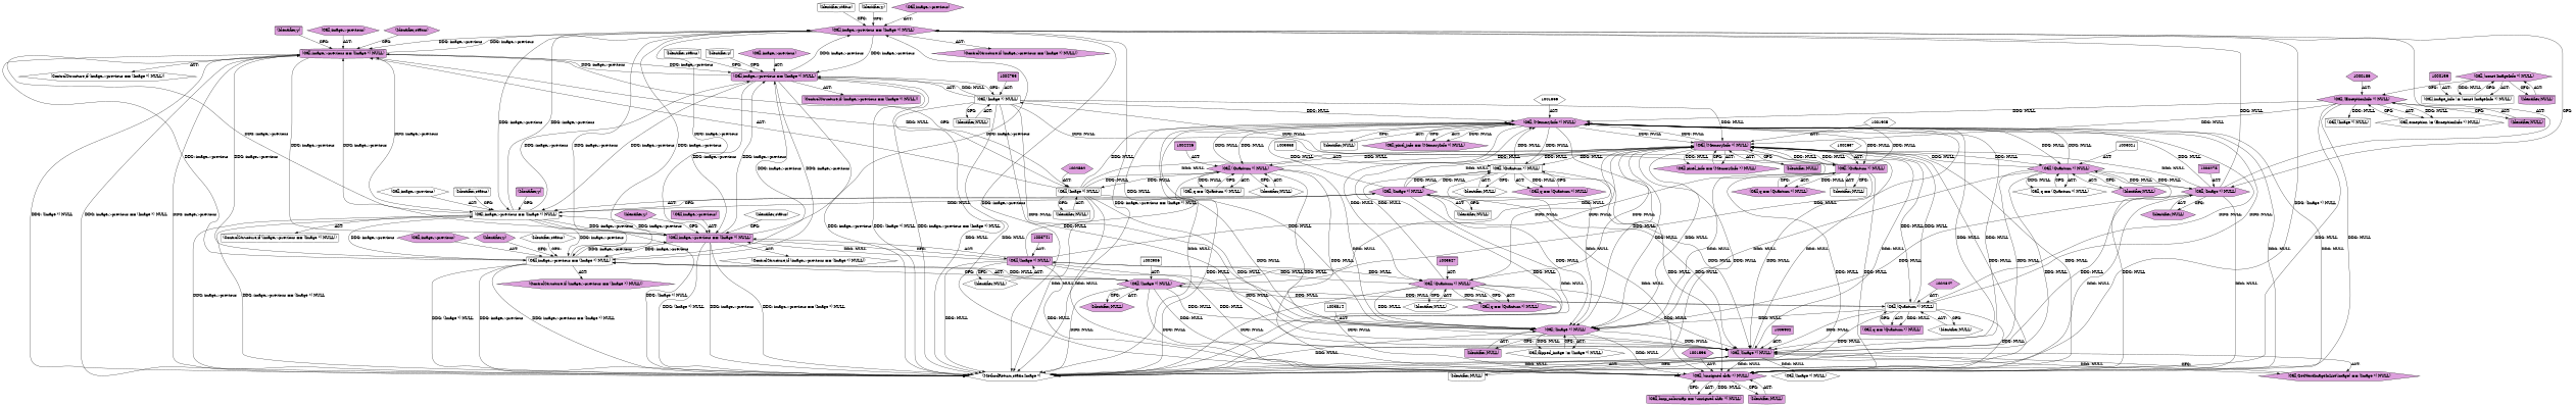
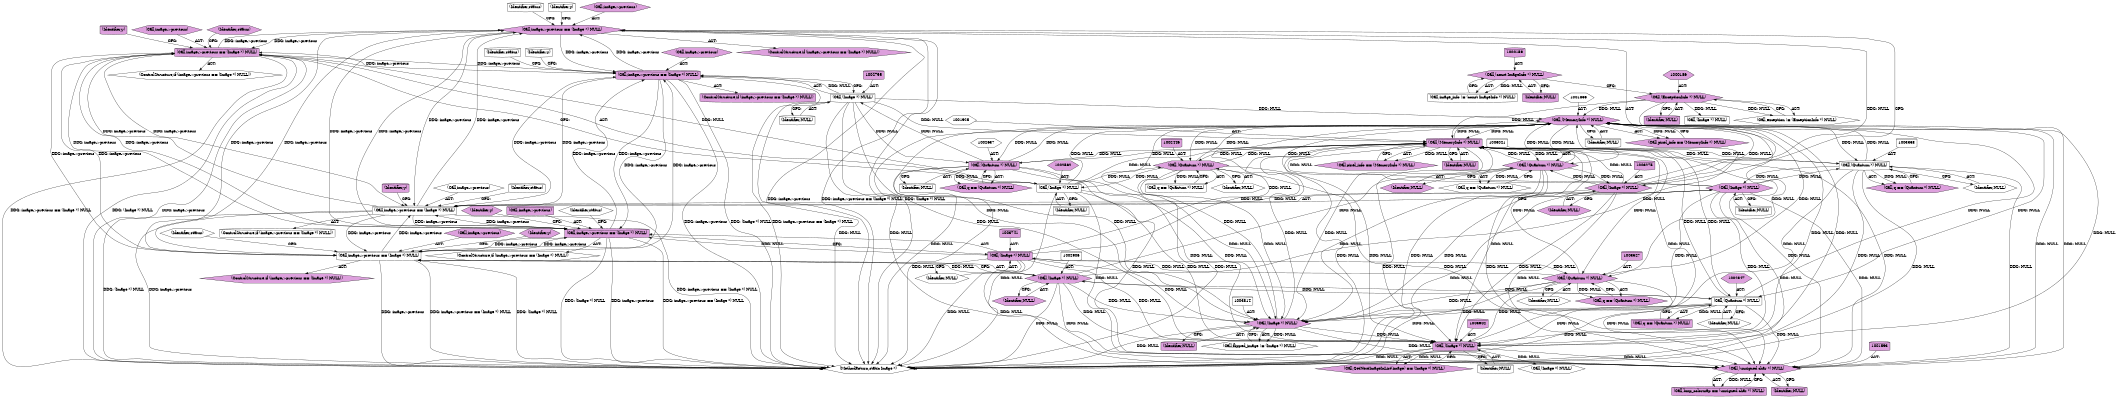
  digraph {
    node [fillcolor=plum shape=hexagon style=filled]
    n1 [label="(Call,image->previous == (Image *) NULL)"]
    n2 [label="(Call,image->previous == (Image *) NULL)" shape=cylinder]
    n3 [label="(Call,image->previous == (Image *) NULL)" shape=cylinder]
    n4 [fillcolor=white label="(Call,image->previous == (Image *) NULL)" shape=cylinder]
    n5 [fillcolor=white label="(Call,image->previous == (Image *) NULL)" shape=cylinder]
    n6 [label="(Call,image->previous == (Image *) NULL)" shape=cylinder]
    n7 [label="(Call,(Image *) NULL)"]
    n8 [label="(ControlStructure,if (image->previous == (Image *) NULL))"]
    n9 [fillcolor=white label="(MethodReturn,static Image *)"]
    n10 [fillcolor=white label="(Call,(Image *) NULL)" shape=cylinder]
    n11 [fillcolor=white label="(ControlStructure,if (image->previous == (Image *) NULL))"]
    n12 [fillcolor=white label="(Call,(Image *) NULL)" shape=cylinder]
    n13 [label="(ControlStructure,if (image->previous == (Image *) NULL))" shape=cylinder]
    n14 [label="(Call,(Image *) NULL)"]
    n15 [fillcolor=white label="(ControlStructure,if (image->previous == (Image *) NULL))" shape=cylinder]
    n16 [label="(Call,(Image *) NULL)"]
    n17 [label="(ControlStructure,if (image->previous == (Image *) NULL))"]
    n18 [label="(Call,(Image *) NULL)" shape=cylinder]
    n19 [fillcolor=white label="(ControlStructure,if (image->previous == (Image *) NULL))"]
    n20 [label="(Call,(MemoryInfo *) NULL)"]
    n21 [label="(Call,(MemoryInfo *) NULL)" shape=cylinder]
    n22 [label="(Call,(unsigned char *) NULL)"]
    n23 [label="(Call,(Image *) NULL)"]
    n24 [label="(Call,(Image *) NULL)" shape=cylinder]
    n25 [label="(Call,(Quantum *) NULL)"]
    n26 [label="(Identifier,NULL)"]
    n27 [label="(Call,(Quantum *) NULL)"]
    n28 [fillcolor=white label="(Identifier,NULL)" shape=cylinder]
    n29 [label="(Call,(Quantum *) NULL)" shape=cylinder]
    n30 [fillcolor=white label="(Identifier,NULL)" shape=cylinder]
    n31 [fillcolor=white label="(Call,(Quantum *) NULL)" shape=cylinder]
    n32 [fillcolor=white label="(Identifier,NULL)" shape=cylinder]
    n33 [fillcolor=white label="(Call,(Quantum *) NULL)" shape=cylinder]
    n34 [label="(Identifier,NULL)"]
    n35 [label="(Call,(Quantum *) NULL)"]
    n36 [fillcolor=white label="(Identifier,NULL)"]
    n37 [fillcolor=white label="(Identifier,NULL)"]
    n38 [label="(Call,q == (Quantum *) NULL)"]
    n39 [fillcolor=white label="(Identifier,NULL)" shape=cylinder]
    n40 [label="(Call,pixel_info == (MemoryInfo *) NULL)"]
    n41 [label="(Call,pixel_info == (MemoryInfo *) NULL)"]
    n42 [label="(Identifier,NULL)" shape=cylinder]
    n43 [label="(Call,bmp_colormap == (unsigned char *) NULL)" shape=cylinder]
    n44 [label="(Identifier,NULL)" shape=cylinder]
    n45 [fillcolor=white label="(Call,flipped_image != (Image *) NULL)"]
    n46 [label="(Identifier,NULL)" shape=cylinder]
    n47 [label="(Call,GetNextImageInList(image) == (Image *) NULL)"]
    n48 [fillcolor=white label="(Call,(Image *) NULL)"]
    n49 [fillcolor=white label="(Identifier,NULL)" shape=cylinder]
    n50 [fillcolor=white label="(Call,q == (Quantum *) NULL)" shape=cylinder]
    n51 [fillcolor=white label="(Identifier,NULL)"]
    n52 [fillcolor=white label="(Identifier,NULL)"]
    n53 [label="(Call,q == (Quantum *) NULL)" shape=cylinder]
    n54 [label="(Call,q == (Quantum *) NULL)"]
    n55 [fillcolor=white label="(Identifier,NULL)"]
    n56 [label="(Identifier,NULL)"]
    n57 [fillcolor=white label="(Call,q == (Quantum *) NULL)"]
    n58 [fillcolor=white label="(Identifier,NULL)" shape=cylinder]
    n59 [label="(Call,q == (Quantum *) NULL)"]
    n60 [label="(Call,(ExceptionInfo *) NULL)"]
    n61 [label="(Identifier,NULL)" shape=cylinder]
    n62 [fillcolor=white label="(Call,(Image *) NULL)" shape=cylinder]
    n63 [fillcolor=white label="(Call,exception != (ExceptionInfo *) NULL)"]
    n64 [label="(Call,(const ImageInfo *) NULL)"]
    n65 [fillcolor=white label="(Call,image_info != (const ImageInfo *) NULL)" shape=cylinder]
    n66 [label="(Identifier,NULL)" shape=cylinder]
    n67 [label="(Identifier,y)"]
    n68 [fillcolor=white label="(Identifier,status)"]
    n69 [fillcolor=white label="(Identifier,status)" shape=cylinder]
    n70 [label="(Call,image->previous)"]
    n71 [label="(Identifier,y)" shape=cylinder]
    n72 [label="(Call,image->previous)" shape=cylinder]
    n73 [fillcolor=white label="(Identifier,status)" shape=cylinder]
    n74 [fillcolor=white label="(Identifier,y)" shape=cylinder]
    n75 [fillcolor=white label="(Call,image->previous)"]
    n76 [fillcolor=white label="(Identifier,y)" shape=cylinder]
    n77 [fillcolor=white label="(Identifier,status)" shape=cylinder]
    n78 [label="(Call,image->previous)"]
    n79 [fillcolor=white label="(Identifier,status)"]
    n80 [label="(Call,image->previous)"]
    n81 [label="(Identifier,status)"]
    n82 [label="(Identifier,y)" shape=cylinder]
    n83 [label="(Identifier,y)"]
    n84 [label="(Call,image->previous)"]
    1003741 [shape=cylinder]
    1003527 [shape=cylinder]
    1001856 [fillcolor=white]
    1002562
    1002446 [shape=cylinder]
    1001925 [fillcolor=white]
-   1001593
+   1001593 [shape=cylinder]
    1002906 [fillcolor=white shape=cylinder]
    1002847
    1003814 [fillcolor=white shape=cylinder]
    1003358 [fillcolor=white shape=cylinder]
    1003021 [fillcolor=white shape=cylinder]
    1003275 [shape=cylinder]
    1002755 [shape=cylinder]
    1002637 [fillcolor=white]
    1000186
    1000159 [shape=cylinder]
    1003902 [shape=cylinder]
    n1 -> n2 [label="DDG: image->previous"]
    n1 -> n3 [label="DDG: image->previous"]
    n1 -> n4 [label="DDG: image->previous"]
    n1 -> n5 [label="DDG: image->previous"]
    n1 -> n6 [label="DDG: image->previous"]
    n1 -> n7 [label="CFG: "]
    n1 -> n8 [label="AST: "]
    n1 -> n9 [label="DDG: image->previous"]
    n1 -> n9 [label="DDG: image->previous == (Image *) NULL"]
    n1 -> n9 [label="DDG: (Image *) NULL"]
    n2 -> n1 [label="DDG: image->previous"]
    n2 -> n3 [label="DDG: image->previous"]
    n2 -> n4 [label="DDG: image->previous"]
    n2 -> n5 [label="DDG: image->previous"]
    n2 -> n6 [label="DDG: image->previous"]
    n2 -> n9 [label="DDG: image->previous"]
    n2 -> n9 [label="DDG: (Image *) NULL"]
    n2 -> n9 [label="DDG: image->previous == (Image *) NULL"]
    n2 -> n10 [label="CFG: "]
    n2 -> n11 [label="AST: "]
    n3 -> n1 [label="DDG: image->previous"]
    n3 -> n2 [label="DDG: image->previous"]
    n3 -> n4 [label="DDG: image->previous"]
    n3 -> n5 [label="DDG: image->previous"]
    n3 -> n6 [label="DDG: image->previous"]
    n3 -> n9 [label="DDG: (Image *) NULL"]
    n3 -> n9 [label="DDG: image->previous == (Image *) NULL"]
    n3 -> n9 [label="DDG: image->previous"]
    n3 -> n12 [label="CFG: "]
    n3 -> n13 [label="AST: "]
    n4 -> n1 [label="DDG: image->previous"]
    n4 -> n2 [label="DDG: image->previous"]
    n4 -> n3 [label="DDG: image->previous"]
    n4 -> n5 [label="DDG: image->previous"]
    n4 -> n6 [label="DDG: image->previous"]
    n4 -> n9 [label="DDG: image->previous == (Image *) NULL"]
    n4 -> n9 [label="DDG: (Image *) NULL"]
    n4 -> n9 [label="DDG: image->previous"]
    n4 -> n14 [label="CFG: "]
    n4 -> n15 [label="AST: "]
    n5 -> n1 [label="DDG: image->previous"]
    n5 -> n2 [label="DDG: image->previous"]
    n5 -> n3 [label="DDG: image->previous"]
    n5 -> n4 [label="DDG: image->previous"]
    n5 -> n6 [label="DDG: image->previous"]
    n5 -> n9 [label="DDG: image->previous == (Image *) NULL"]
    n5 -> n9 [label="DDG: (Image *) NULL"]
    n5 -> n9 [label="DDG: image->previous"]
    n5 -> n16 [label="CFG: "]
    n5 -> n17 [label="AST: "]
    n6 -> n1 [label="DDG: image->previous"]
    n6 -> n2 [label="DDG: image->previous"]
    n6 -> n3 [label="DDG: image->previous"]
    n6 -> n4 [label="DDG: image->previous"]
    n6 -> n5 [label="DDG: image->previous"]
    n6 -> n9 [label="DDG: image->previous == (Image *) NULL"]
    n6 -> n9 [label="DDG: (Image *) NULL"]
    n6 -> n9 [label="DDG: image->previous"]
    n6 -> n18 [label="CFG: "]
    n6 -> n19 [label="AST: "]
    n7 -> n1 [label="AST: "]
    n7 -> n1 [label="DDG: NULL"]
    n7 -> n9 [label="DDG: NULL"]
    n7 -> n20 [label="DDG: NULL"]
    n7 -> n21 [label="DDG: NULL"]
    n7 -> n22 [label="DDG: NULL"]
    n7 -> n23 [label="DDG: NULL"]
    n7 -> n24 [label="DDG: NULL"]
    n7 -> n25 [label="DDG: NULL"]
    n7 -> n26 [label="CFG: "]
    n10 -> n2 [label="AST: "]
    n10 -> n2 [label="DDG: NULL"]
    n10 -> n9 [label="DDG: NULL"]
    n10 -> n20 [label="DDG: NULL"]
    n10 -> n21 [label="DDG: NULL"]
    n10 -> n22 [label="DDG: NULL"]
    n10 -> n23 [label="DDG: NULL"]
    n10 -> n24 [label="DDG: NULL"]
    n10 -> n27 [label="DDG: NULL"]
    n10 -> n28 [label="CFG: "]
    n12 -> n3 [label="AST: "]
    n12 -> n3 [label="DDG: NULL"]
    n12 -> n9 [label="DDG: NULL"]
    n12 -> n20 [label="DDG: NULL"]
    n12 -> n21 [label="DDG: NULL"]
    n12 -> n22 [label="DDG: NULL"]
    n12 -> n23 [label="DDG: NULL"]
    n12 -> n24 [label="DDG: NULL"]
    n12 -> n29 [label="DDG: NULL"]
    n12 -> n30 [label="CFG: "]
    n14 -> n4 [label="AST: "]
    n14 -> n4 [label="DDG: NULL"]
    n14 -> n9 [label="DDG: NULL"]
    n14 -> n20 [label="DDG: NULL"]
    n14 -> n21 [label="DDG: NULL"]
    n14 -> n22 [label="DDG: NULL"]
    n14 -> n23 [label="DDG: NULL"]
    n14 -> n24 [label="DDG: NULL"]
    n14 -> n31 [label="DDG: NULL"]
    n14 -> n32 [label="CFG: "]
    n16 -> n5 [label="AST: "]
    n16 -> n5 [label="DDG: NULL"]
    n16 -> n9 [label="DDG: NULL"]
    n16 -> n20 [label="DDG: NULL"]
    n16 -> n21 [label="DDG: NULL"]
    n16 -> n22 [label="DDG: NULL"]
    n16 -> n23 [label="DDG: NULL"]
    n16 -> n24 [label="DDG: NULL"]
    n16 -> n33 [label="DDG: NULL"]
    n16 -> n34 [label="CFG: "]
    n18 -> n6 [label="AST: "]
    n18 -> n6 [label="DDG: NULL"]
    n18 -> n9 [label="DDG: NULL"]
    n18 -> n20 [label="DDG: NULL"]
    n18 -> n21 [label="DDG: NULL"]
    n18 -> n22 [label="DDG: NULL"]
    n18 -> n23 [label="DDG: NULL"]
    n18 -> n24 [label="DDG: NULL"]
    n18 -> n35 [label="DDG: NULL"]
    n18 -> n36 [label="CFG: "]
    n20 -> n9 [label="DDG: NULL"]
    n20 -> n21 [label="DDG: NULL"]
    n20 -> n22 [label="DDG: NULL"]
    n20 -> n23 [label="DDG: NULL"]
    n20 -> n24 [label="DDG: NULL"]
    n20 -> n25 [label="DDG: NULL"]
    n20 -> n27 [label="DDG: NULL"]
    n20 -> n29 [label="DDG: NULL"]
    n20 -> n31 [label="DDG: NULL"]
    n20 -> n33 [label="DDG: NULL"]
    n20 -> n35 [label="DDG: NULL"]
    n20 -> n39 [label="CFG: "]
    n20 -> n40 [label="AST: "]
    n20 -> n40 [label="DDG: NULL"]
    n21 -> n9 [label="DDG: NULL"]
    n21 -> n20 [label="DDG: NULL"]
    n21 -> n22 [label="DDG: NULL"]
    n21 -> n23 [label="DDG: NULL"]
    n21 -> n24 [label="DDG: NULL"]
    n21 -> n25 [label="DDG: NULL"]
    n21 -> n27 [label="DDG: NULL"]
    n21 -> n29 [label="DDG: NULL"]
    n21 -> n31 [label="DDG: NULL"]
    n21 -> n33 [label="DDG: NULL"]
    n21 -> n35 [label="DDG: NULL"]
    n21 -> n41 [label="AST: "]
    n21 -> n41 [label="DDG: NULL"]
    n21 -> n42 [label="CFG: "]
    n22 -> n20 [label="DDG: NULL"]
    n22 -> n21 [label="DDG: NULL"]
    n22 -> n43 [label="AST: "]
    n22 -> n43 [label="DDG: NULL"]
    n22 -> n44 [label="CFG: "]
    n23 -> n9 [label="DDG: NULL"]
    n23 -> n20 [label="DDG: NULL"]
    n23 -> n21 [label="DDG: NULL"]
    n23 -> n22 [label="DDG: NULL"]
    n23 -> n24 [label="DDG: NULL"]
    n23 -> n45 [label="AST: "]
    n23 -> n45 [label="DDG: NULL"]
    n23 -> n46 [label="CFG: "]
    n24 -> n9 [label="DDG: NULL"]
    n24 -> n20 [label="DDG: NULL"]
    n24 -> n21 [label="DDG: NULL"]
    n24 -> n22 [label="DDG: NULL"]
    n24 -> n47 [label="AST: "]
    n24 -> n47 [label="DDG: NULL"]
    n24 -> n48 [label="DDG: NULL"]
    n24 -> n49 [label="CFG: "]
    n25 -> n7 [label="DDG: NULL"]
    n25 -> n9 [label="DDG: NULL"]
    n25 -> n20 [label="DDG: NULL"]
    n25 -> n21 [label="DDG: NULL"]
    n25 -> n22 [label="DDG: NULL"]
    n25 -> n23 [label="DDG: NULL"]
    n25 -> n24 [label="DDG: NULL"]
    n25 -> n56 [label="CFG: "]
    n25 -> n57 [label="AST: "]
    n25 -> n57 [label="DDG: NULL"]
    n26 -> n7 [label="AST: "]
    n27 -> n9 [label="DDG: NULL"]
    n27 -> n10 [label="DDG: NULL"]
    n27 -> n20 [label="DDG: NULL"]
    n27 -> n21 [label="DDG: NULL"]
    n27 -> n22 [label="DDG: NULL"]
    n27 -> n23 [label="DDG: NULL"]
    n27 -> n24 [label="DDG: NULL"]
    n27 -> n50 [label="AST: "]
    n27 -> n50 [label="DDG: NULL"]
    n27 -> n51 [label="CFG: "]
    n28 -> n10 [label="AST: "]
    n29 -> n9 [label="DDG: NULL"]
    n29 -> n12 [label="DDG: NULL"]
    n29 -> n20 [label="DDG: NULL"]
    n29 -> n21 [label="DDG: NULL"]
    n29 -> n22 [label="DDG: NULL"]
    n29 -> n23 [label="DDG: NULL"]
    n29 -> n24 [label="DDG: NULL"]
    n29 -> n58 [label="CFG: "]
    n29 -> n59 [label="AST: "]
    n29 -> n59 [label="DDG: NULL"]
    n30 -> n12 [label="AST: "]
    n31 -> n9 [label="DDG: NULL"]
    n31 -> n14 [label="DDG: NULL"]
    n31 -> n20 [label="DDG: NULL"]
    n31 -> n21 [label="DDG: NULL"]
    n31 -> n22 [label="DDG: NULL"]
    n31 -> n23 [label="DDG: NULL"]
    n31 -> n24 [label="DDG: NULL"]
    n31 -> n54 [label="AST: "]
    n31 -> n54 [label="DDG: NULL"]
    n31 -> n55 [label="CFG: "]
    n32 -> n14 [label="AST: "]
    n33 -> n9 [label="DDG: NULL"]
    n33 -> n16 [label="DDG: NULL"]
    n33 -> n20 [label="DDG: NULL"]
    n33 -> n21 [label="DDG: NULL"]
    n33 -> n22 [label="DDG: NULL"]
    n33 -> n23 [label="DDG: NULL"]
    n33 -> n24 [label="DDG: NULL"]
    n33 -> n52 [label="CFG: "]
    n33 -> n53 [label="AST: "]
    n33 -> n53 [label="DDG: NULL"]
    n34 -> n16 [label="AST: "]
    n35 -> n9 [label="DDG: NULL"]
    n35 -> n18 [label="DDG: NULL"]
    n35 -> n20 [label="DDG: NULL"]
    n35 -> n21 [label="DDG: NULL"]
    n35 -> n22 [label="DDG: NULL"]
    n35 -> n23 [label="DDG: NULL"]
    n35 -> n24 [label="DDG: NULL"]
    n35 -> n37 [label="CFG: "]
    n35 -> n38 [label="AST: "]
    n35 -> n38 [label="DDG: NULL"]
    n36 -> n18 [label="AST: "]
    n37 -> n35 [label="AST: "]
    n38 -> n35 [label="CFG: "]
    n39 -> n20 [label="AST: "]
    n40 -> n20 [label="CFG: "]
    n41 -> n21 [label="CFG: "]
    n42 -> n21 [label="AST: "]
    n43 -> n22 [label="CFG: "]
    n44 -> n22 [label="AST: "]
    n45 -> n23 [label="CFG: "]
    n46 -> n23 [label="AST: "]
    n47 -> n24 [label="CFG: "]
    n49 -> n24 [label="AST: "]
    n50 -> n27 [label="CFG: "]
    n51 -> n27 [label="AST: "]
    n52 -> n33 [label="AST: "]
    n53 -> n33 [label="CFG: "]
    n54 -> n31 [label="CFG: "]
    n55 -> n31 [label="AST: "]
    n56 -> n25 [label="AST: "]
    n57 -> n25 [label="CFG: "]
    n58 -> n29 [label="AST: "]
    n59 -> n29 [label="CFG: "]
    n60 -> n9 [label="DDG: NULL"]
    n60 -> n20 [label="DDG: NULL"]
    n60 -> n21 [label="DDG: NULL"]
-   n60 -> n22 [label="DDG: NULL"]
    n60 -> n61 [label="CFG: "]
    n60 -> n62 [label="DDG: NULL"]
    n60 -> n63 [label="AST: "]
    n60 -> n63 [label="DDG: NULL"]
    n61 -> n60 [label="AST: "]
    n63 -> n60 [label="CFG: "]
    n64 -> n60 [label="CFG: "]
    n64 -> n65 [label="AST: "]
    n64 -> n65 [label="DDG: NULL"]
    n64 -> n66 [label="CFG: "]
    n65 -> n64 [label="CFG: "]
    n66 -> n64 [label="AST: "]
    n67 -> n6 [label="CFG: "]
    n68 -> n5 [label="CFG: "]
    n69 -> n3 [label="CFG: "]
    n70 -> n5 [label="AST: "]
    n71 -> n2 [label="CFG: "]
    n72 -> n6 [label="AST: "]
    n73 -> n1 [label="CFG: "]
    n74 -> n1 [label="CFG: "]
    n75 -> n4 [label="AST: "]
    n76 -> n3 [label="CFG: "]
    n77 -> n4 [label="CFG: "]
    n78 -> n2 [label="AST: "]
    n79 -> n6 [label="CFG: "]
    n80 -> n3 [label="AST: "]
    n81 -> n2 [label="CFG: "]
    n82 -> n4 [label="CFG: "]
    n83 -> n5 [label="CFG: "]
    n84 -> n1 [label="AST: "]
    1003741 -> n18 [label="AST: "]
    1003527 -> n35 [label="AST: "]
    1001856 -> n20 [label="AST: "]
    1002562 -> n10 [label="AST: "]
    1002446 -> n27 [label="AST: "]
    1001925 -> n21 [label="AST: "]
    1001593 -> n22 [label="AST: "]
    1002906 -> n16 [label="AST: "]
    1002847 -> n33 [label="AST: "]
    1003814 -> n23 [label="AST: "]
    1003358 -> n31 [label="AST: "]
    1003021 -> n25 [label="AST: "]
    1003275 -> n7 [label="AST: "]
    1002755 -> n12 [label="AST: "]
    1002637 -> n29 [label="AST: "]
    1000186 -> n60 [label="AST: "]
-   1000159 -> n65 [label="AST: "]
+   1000159 -> n64 [label="AST: "]
    1003902 -> n24 [label="AST: "]
  }
